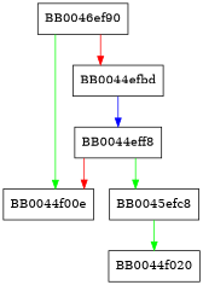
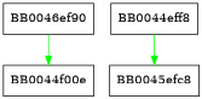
  digraph {
    splines=ortho
    node [shape=box]
    edge [color=green]
    n1 [label=BB0046ef90]
    BB0044f00e
-   BB0044efbd
    BB0044eff8
    n5 [label=BB0045efc8]
-   BB0044f020
    n1 -> BB0044f00e
-   n1 -> BB0044efbd [color=red]
-   BB0044efbd -> BB0044eff8 [color=blue]
-   BB0044eff8 -> BB0044f00e [color=red]
    BB0044eff8 -> n5
-   n5 -> BB0044f020
  }
